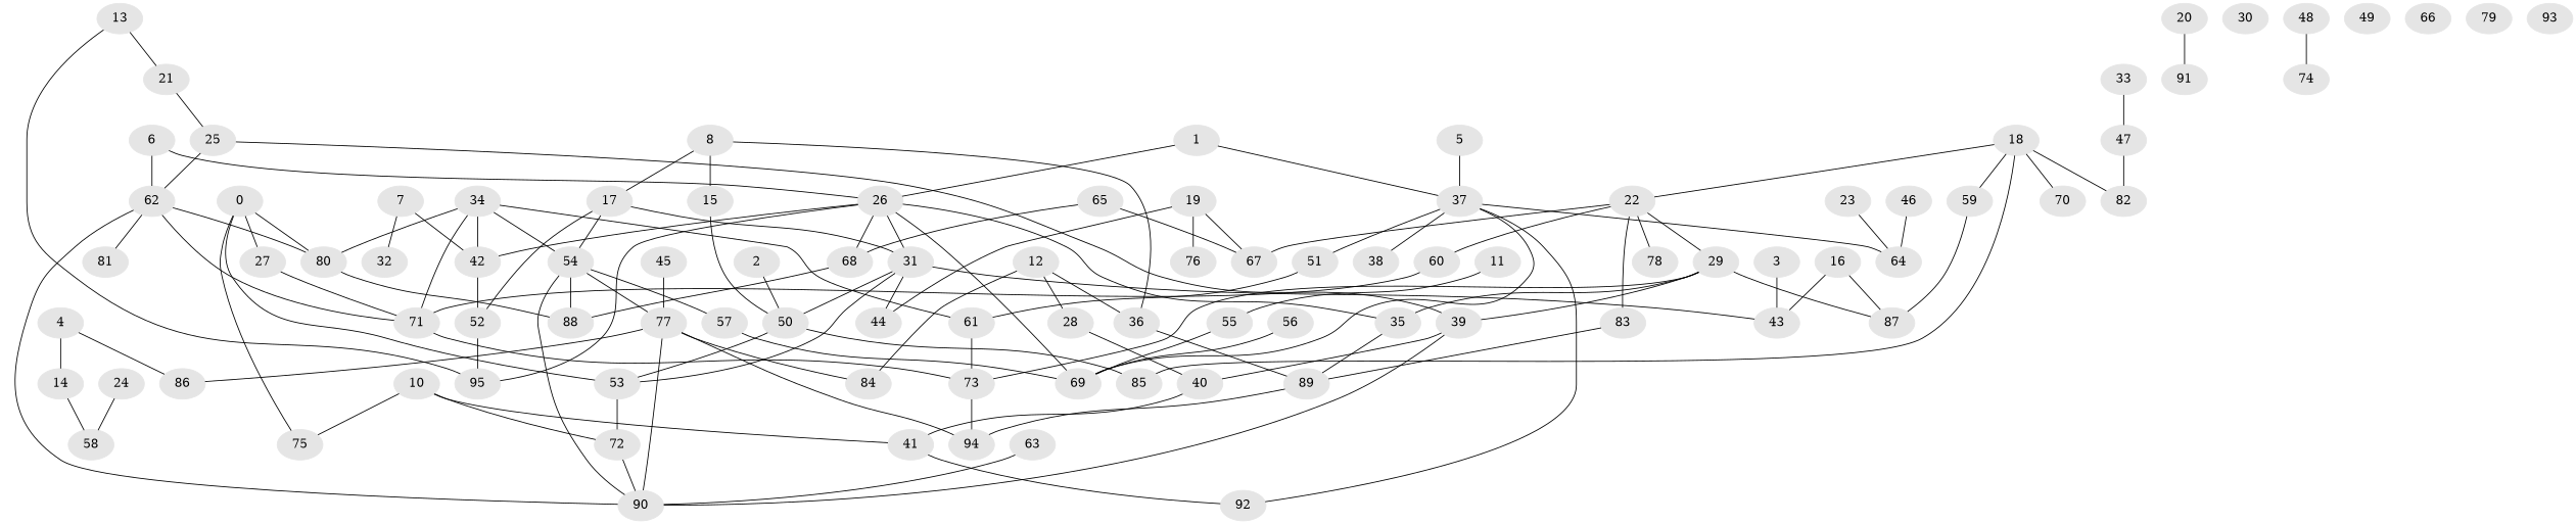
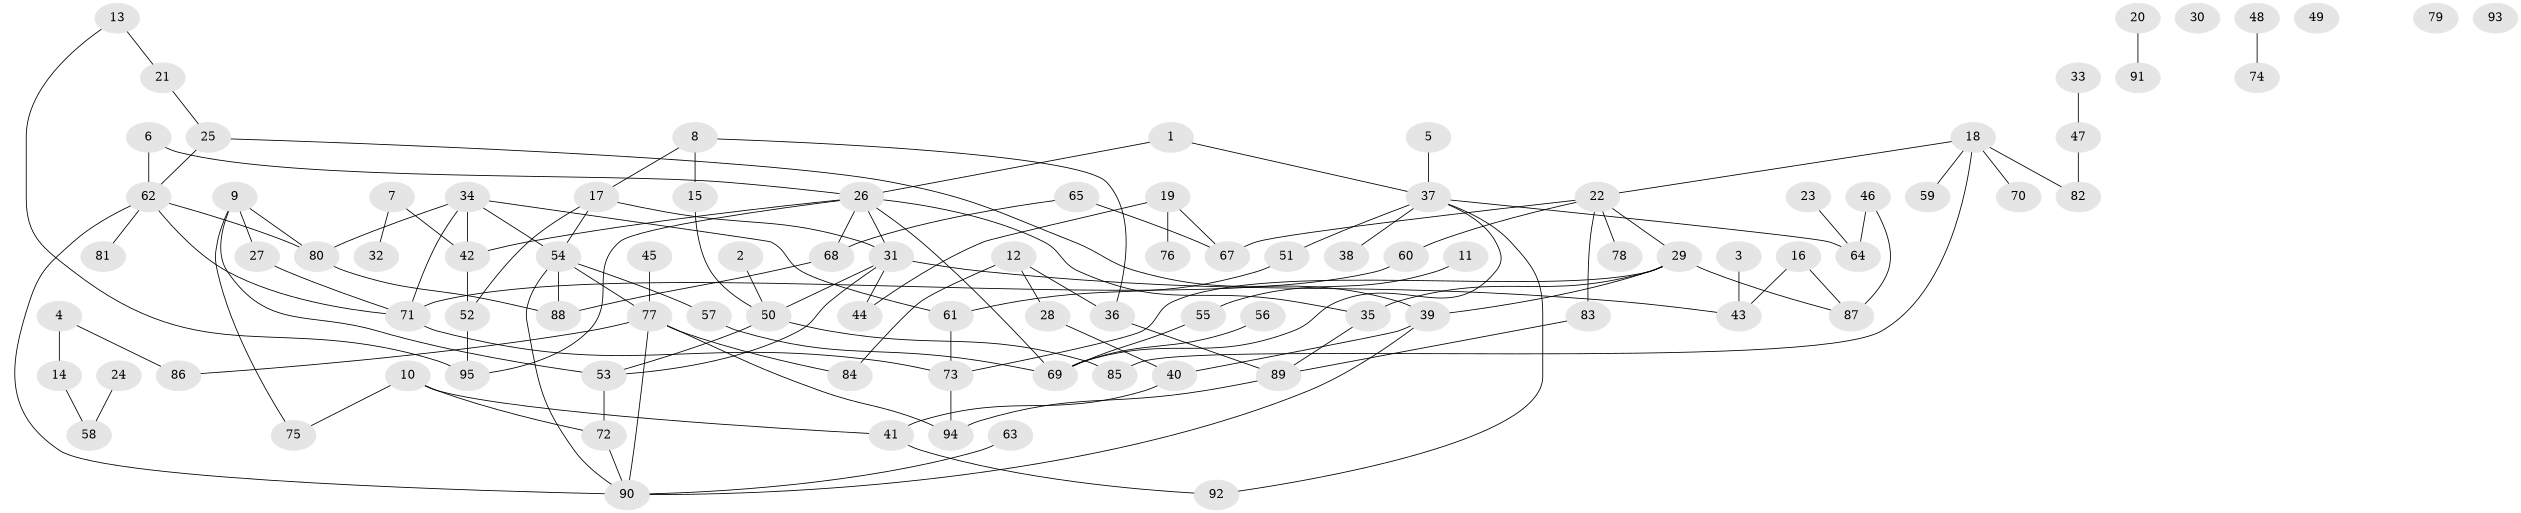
  graph {
    node [color=gray90 style=filled]
    1
    26
    37
    42
    95
    31
    35
    69
    68
    64
    38
    51
    92
    2
    50
    53
    85
    3
    43
    4
    14
    86
    58
    5
    6
    62
    80
    71
    90
    81
    7
    32
    52
    8
    15
    17
    36
    54
    89
-   9 [label=0]
+   9
    27
    75
    72
    88
    10
    41
    11
    55
    12
    28
    84
    40
    13
    21
    25
    16
    87
    39
    44
    77
    57
    18
    22
    59
    70
    82
    67
    29
    60
    78
    83
    19
    76
    20
    91
    73
    23
    24
    94
    30
    33
    47
    34
    61
    45
    46
    48
    74
    49
    56
    63
    65
-   66
    79
    93
    1 -- 26
    1 -- 37
    26 -- 42
    26 -- 95
    26 -- 31
    26 -- 35
    26 -- 69
    26 -- 68
    37 -- 69
    37 -- 64
    37 -- 38
    37 -- 51
    37 -- 92
    42 -- 52
    31 -- 50
    31 -- 53
    31 -- 43
    31 -- 44
    35 -- 89
    68 -- 88
    51 -- 61
    2 -- 50
    50 -- 53
    50 -- 85
    53 -- 72
    3 -- 43
    4 -- 14
    4 -- 86
    14 -- 58
    5 -- 37
    6 -- 26
    6 -- 62
    62 -- 80
    62 -- 71
    62 -- 90
    62 -- 81
    80 -- 88
    71 -- 73
    7 -- 42
    7 -- 32
    52 -- 95
    8 -- 15
    8 -- 17
    8 -- 36
    15 -- 50
    17 -- 31
    17 -- 52
    17 -- 54
    36 -- 89
    54 -- 90
    54 -- 88
    54 -- 77
    54 -- 57
    89 -- 94
    9 -- 53
    9 -- 80
    9 -- 27
    9 -- 75
    27 -- 71
    72 -- 90
    10 -- 75
    10 -- 72
    10 -- 41
    41 -- 92
    11 -- 55
    55 -- 69
    12 -- 36
    12 -- 28
    12 -- 84
    28 -- 40
    40 -- 41
    13 -- 95
    13 -- 21
    21 -- 25
    25 -- 62
    25 -- 39
    16 -- 43
    16 -- 87
    39 -- 90
    39 -- 40
    77 -- 86
    77 -- 90
    77 -- 84
    77 -- 94
    57 -- 69
    18 -- 85
    18 -- 22
    18 -- 59
    18 -- 70
    18 -- 82
    22 -- 67
    22 -- 29
    22 -- 60
    22 -- 78
    22 -- 83
    29 -- 35
    29 -- 87
    29 -- 39
    29 -- 73
    60 -- 71
    83 -- 89
    19 -- 44
    19 -- 67
    19 -- 76
    20 -- 91
    73 -- 94
    23 -- 64
    24 -- 58
    33 -- 47
    47 -- 82
    34 -- 42
    34 -- 80
    34 -- 71
    34 -- 54
    34 -- 61
    61 -- 73
    45 -- 77
    46 -- 64
-   59 -- 87
+   46 -- 87
    48 -- 74
    56 -- 69
    63 -- 90
    65 -- 68
    65 -- 67
  }
